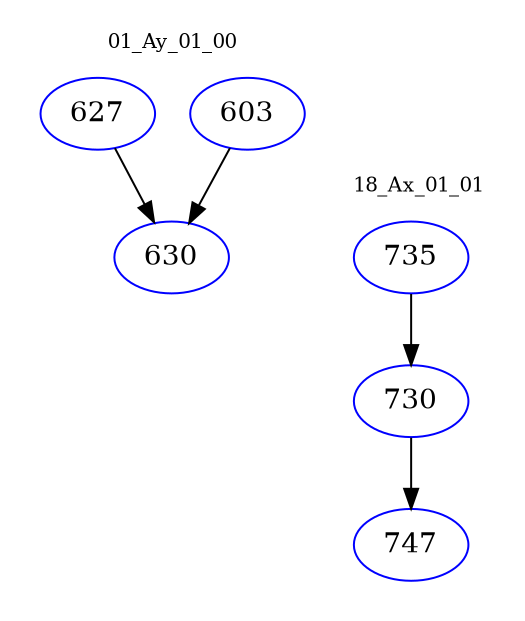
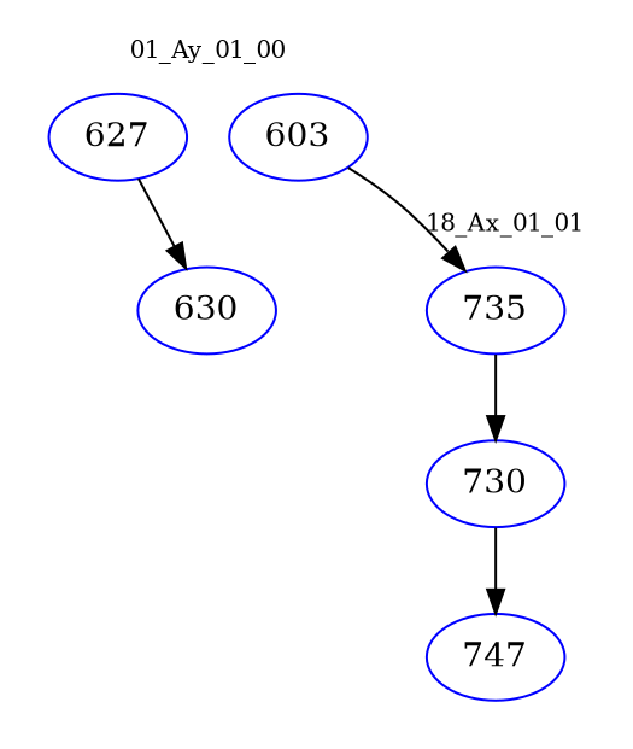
  digraph {
    node [color=blue]
    edge [color=black]
    n1 [label=627]
    n2 [label=603]
    n3 [label=630]
    n4 [label=735]
    n5 [label=730]
    n6 [label=747]
    subgraph cluster_1 {
      color=white
      fontsize=10
      label="01_Ay_01_00"
      n1
      n2
      n3
    }
    subgraph cluster_2 {
      color=white
      fontsize=10
      label="18_Ax_01_01"
      n4
      n5
      n6
    }
    n1 -> n3
-   n2 -> n3
+   n2 -> n4
    n4 -> n5
    n5 -> n6
  }
